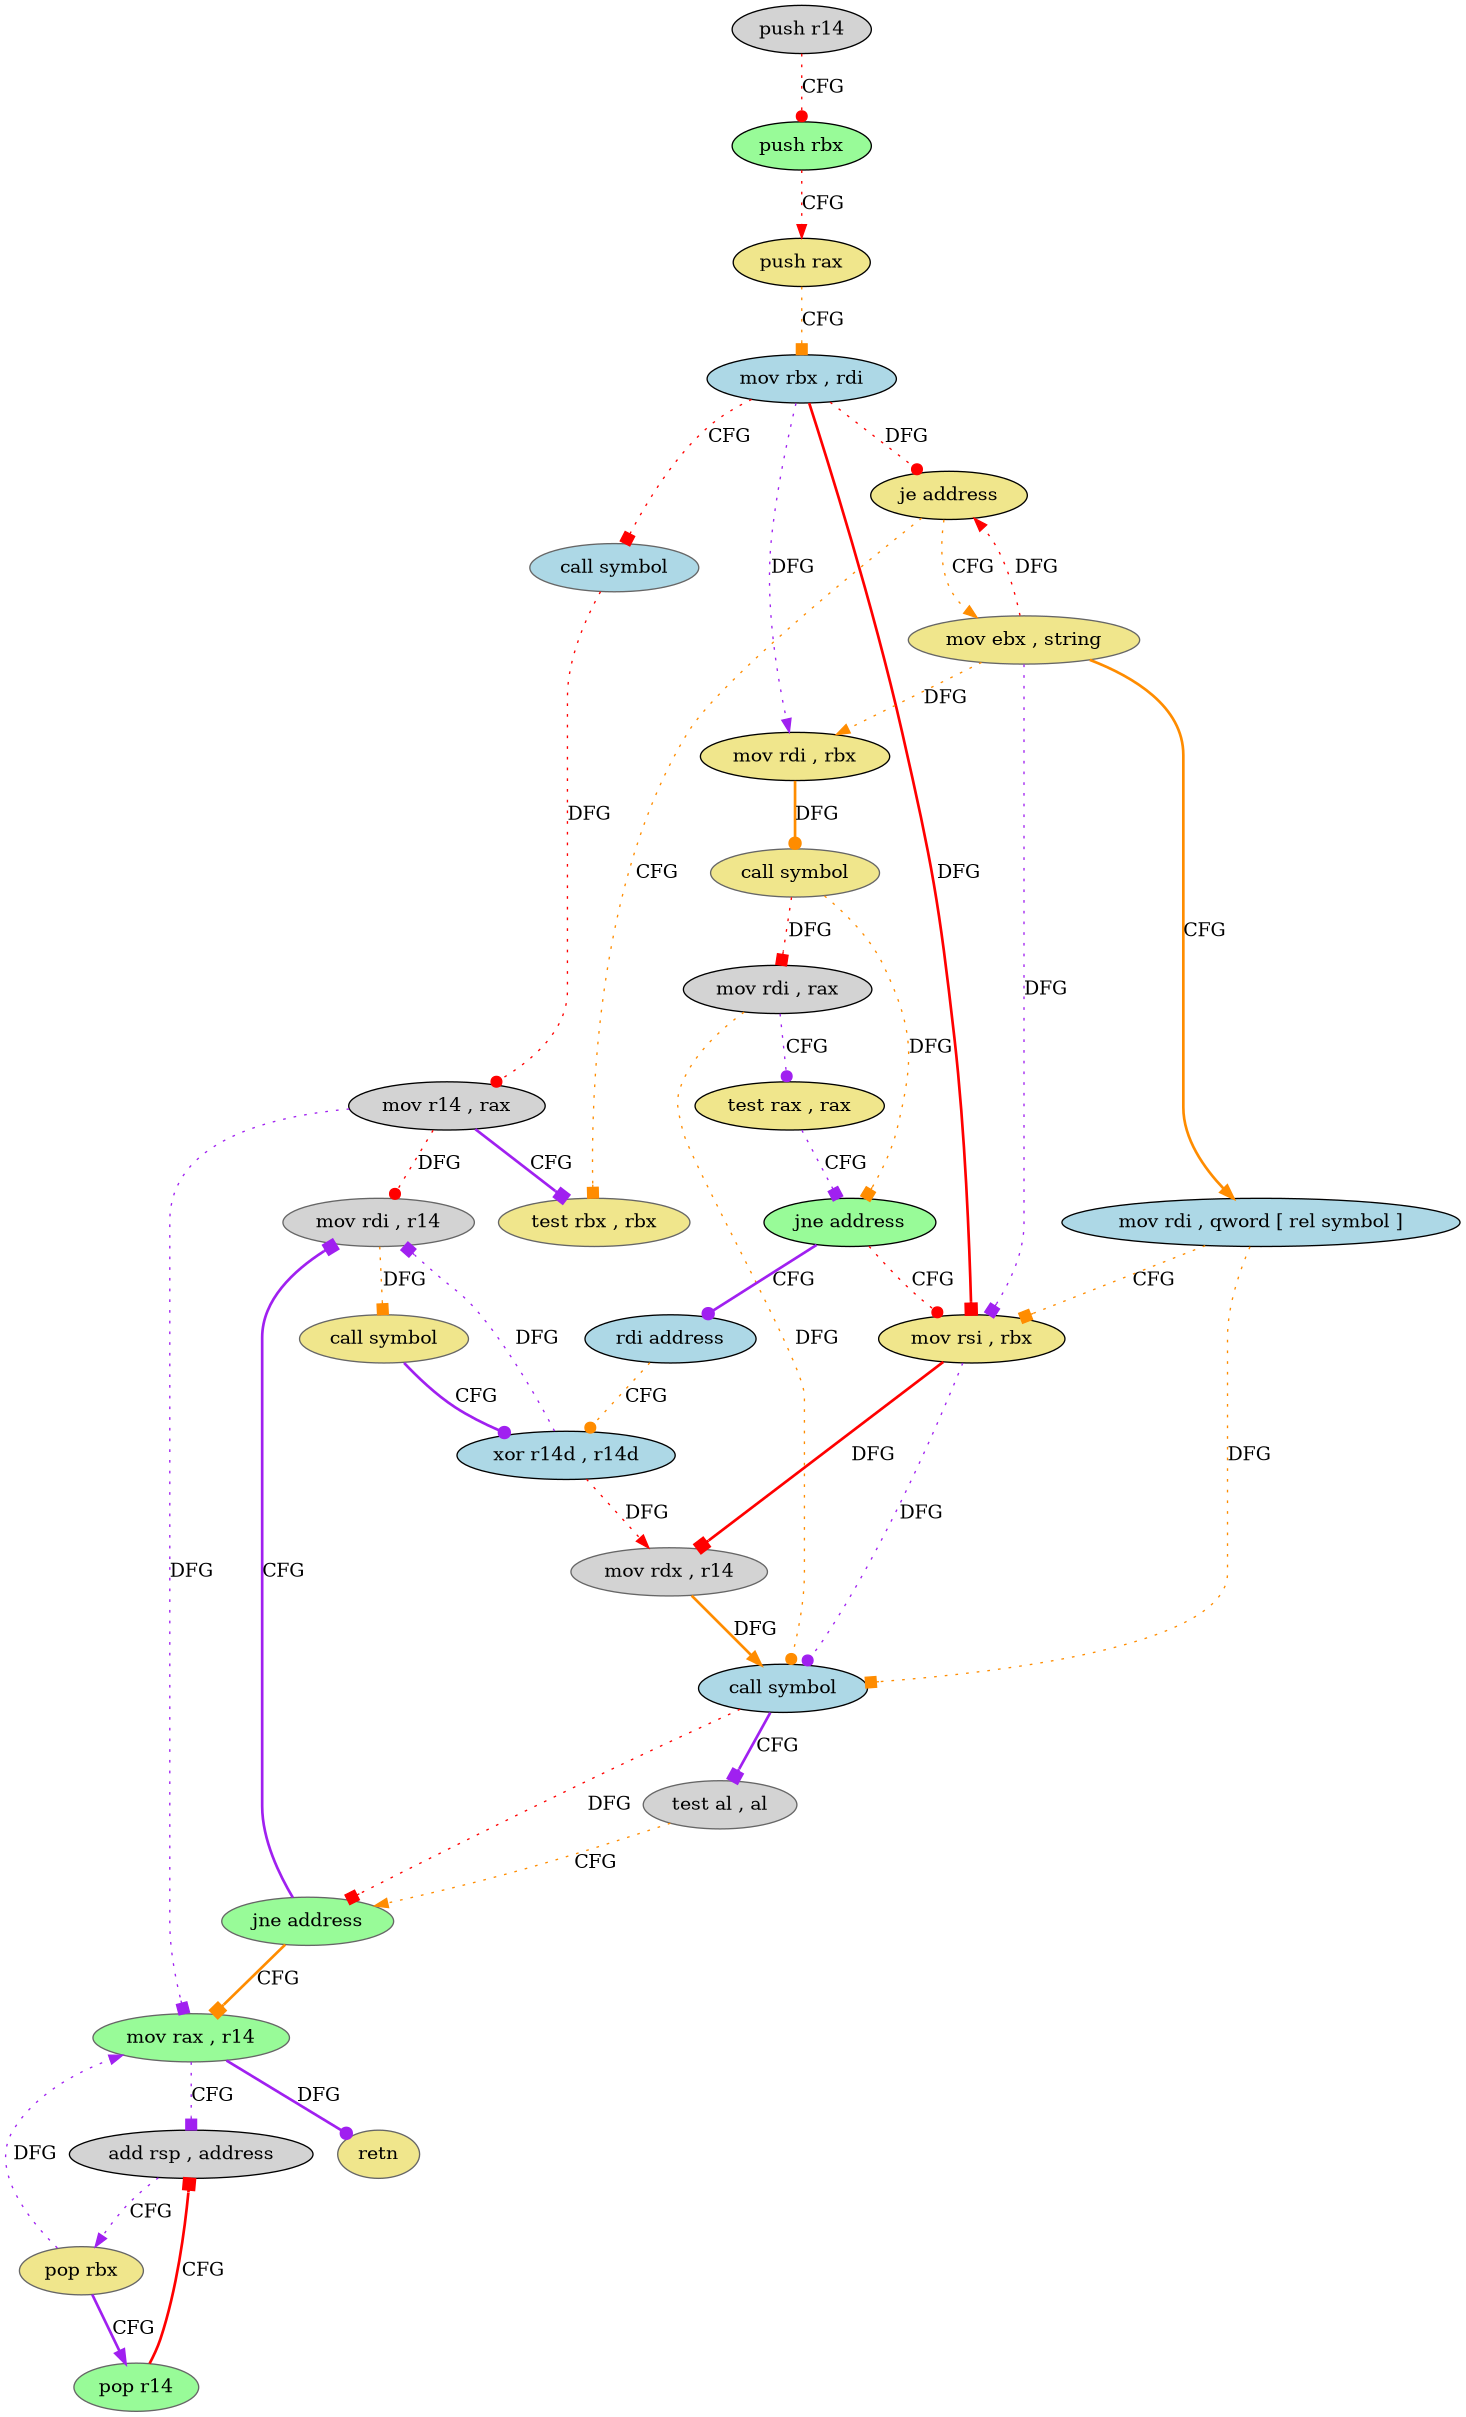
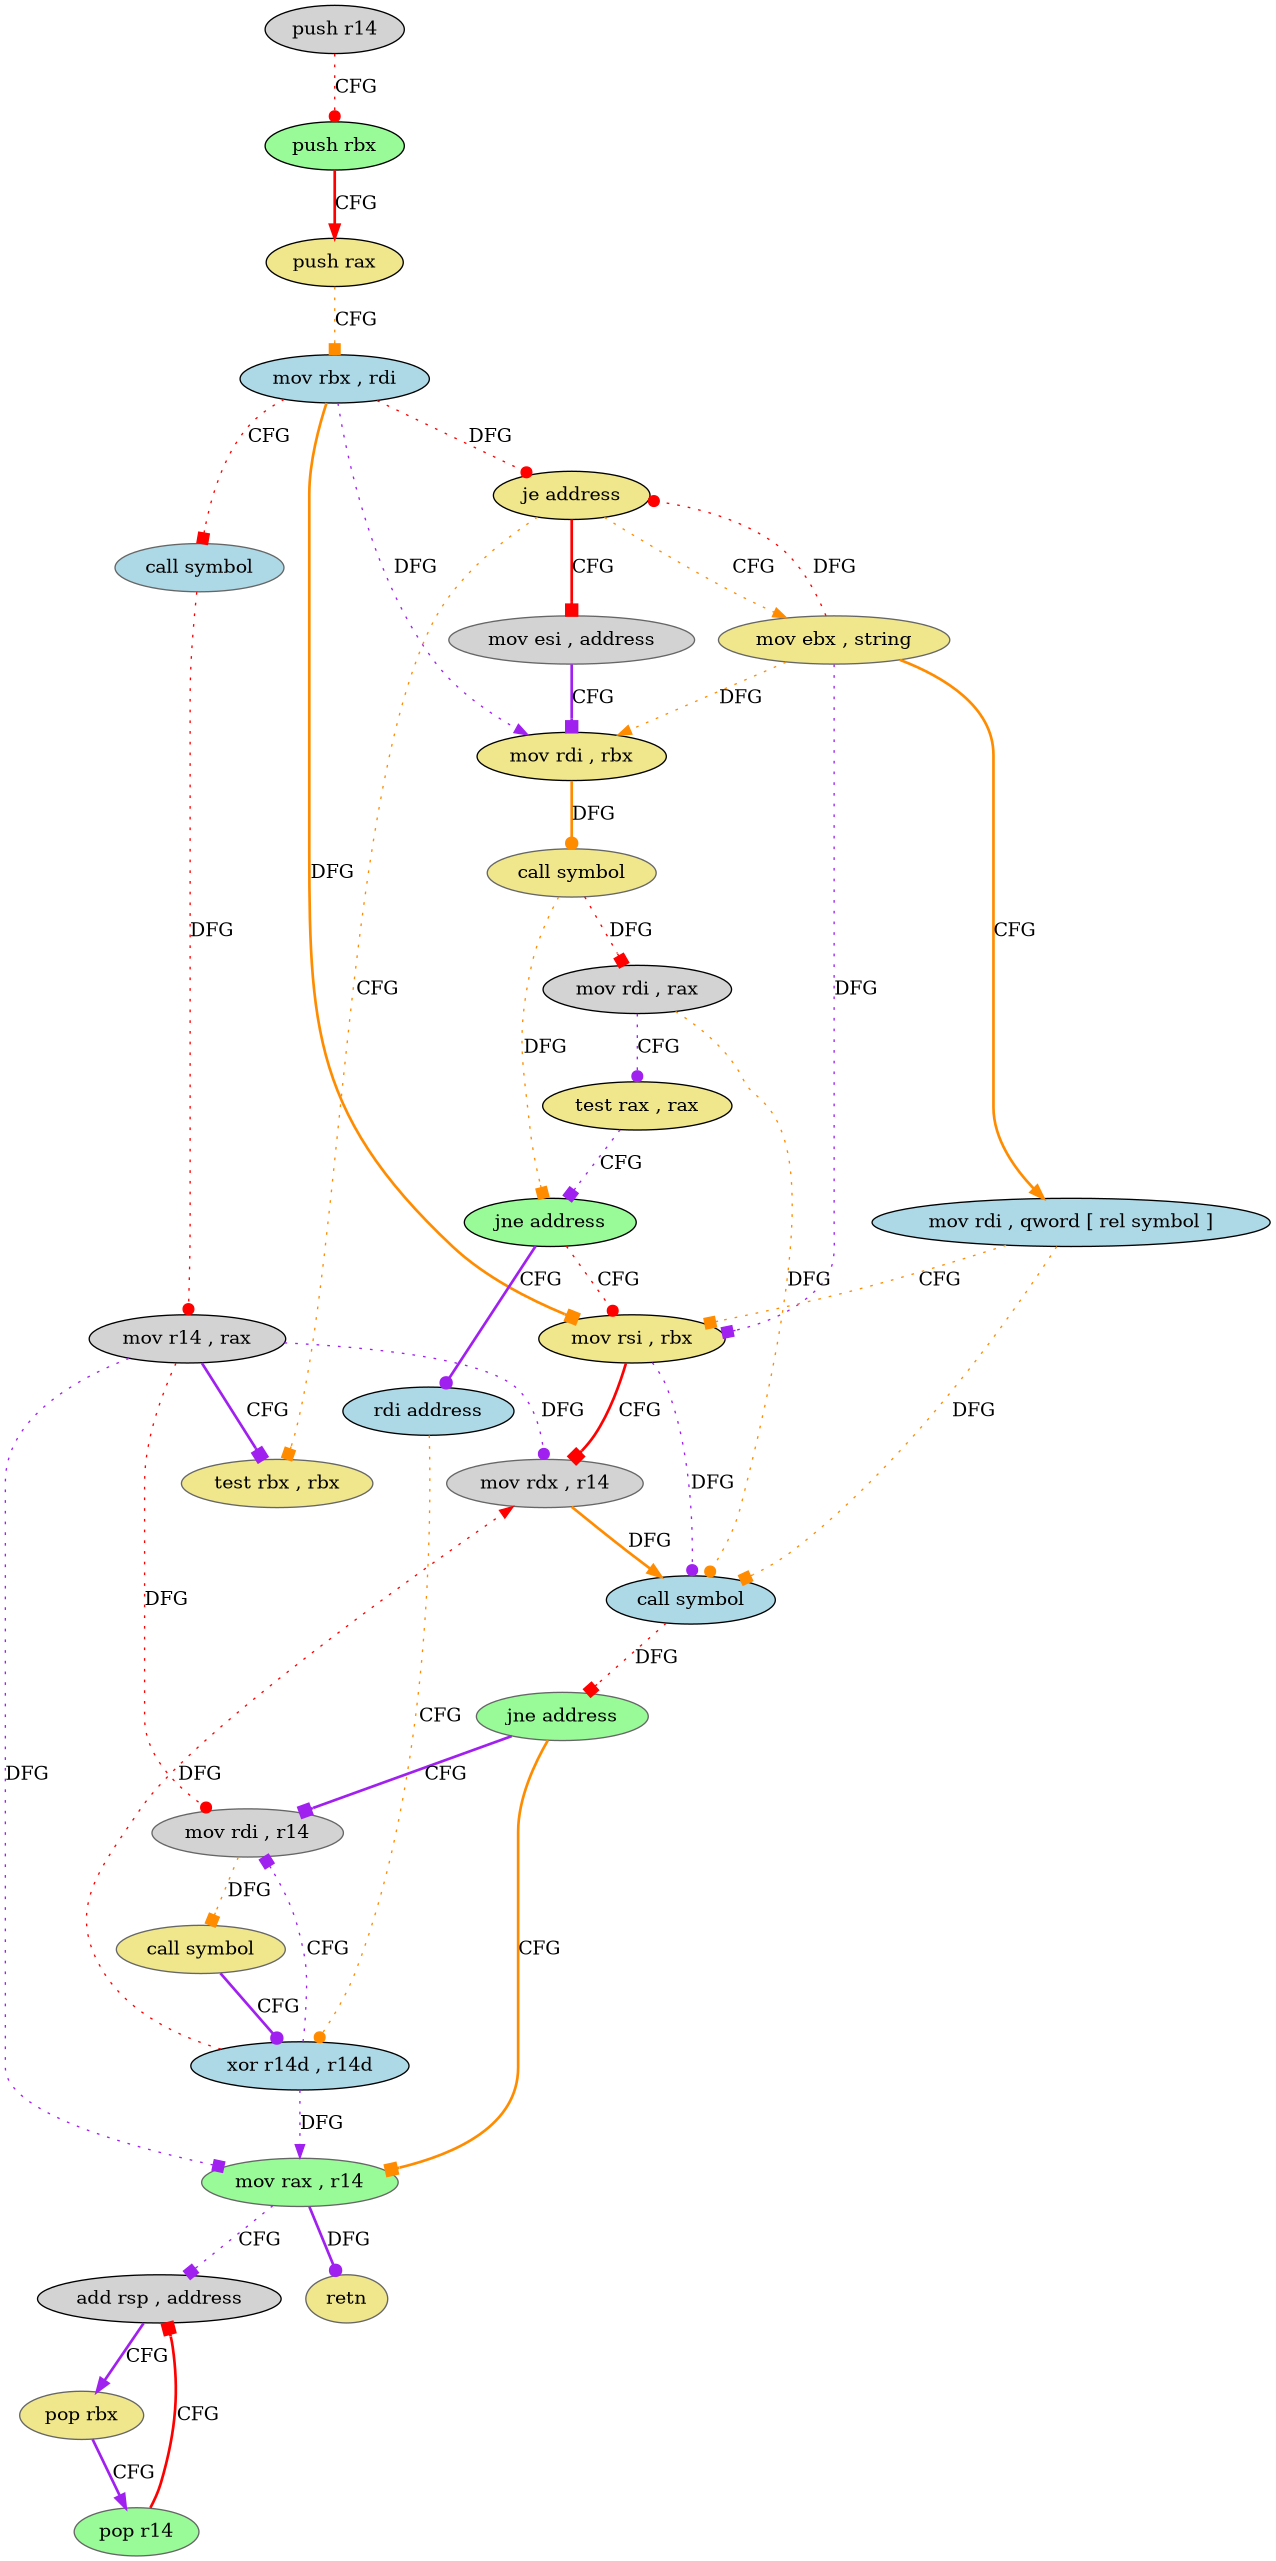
  digraph {
    node [color=black fillcolor=khaki style=filled]
    edge [arrowhead=box color=purple style=dotted]
    n1 [fillcolor=lightgrey label="push r14"]
    n2 [fillcolor=palegreen label="push rbx"]
    n3 [label="push rax"]
    n4 [fillcolor=lightblue label="mov rbx , rdi"]
    n5 [color=gray40 fillcolor=lightblue label="call symbol"]
    n6 [label="je address"]
    n7 [label="mov rsi , rbx"]
    n8 [label="mov rdi , rbx"]
    n9 [fillcolor=lightgrey label="mov r14 , rax"]
    n10 [color=gray40 label="test rbx , rbx"]
    n11 [color=gray40 label="mov ebx , string"]
+   n12 [color=gray40 fillcolor=lightgrey label="mov esi , address"]
    n13 [color=gray40 fillcolor=lightgrey label="mov rdx , r14"]
    n14 [fillcolor=lightblue label="call symbol"]
    n15 [color=gray40 label="call symbol"]
    n16 [color=gray40 fillcolor=palegreen label="mov rax , r14"]
    n17 [color=gray40 fillcolor=lightgrey label="mov rdi , r14"]
    n18 [fillcolor=lightgrey label="add rsp , address"]
    n19 [color=gray40 label=retn]
    n20 [color=gray40 label="call symbol"]
    n21 [fillcolor=lightblue label="mov rdi , qword [ rel symbol ]"]
-   n22 [color=gray40 fillcolor=lightgrey label="test al , al"]
    n23 [color=gray40 fillcolor=palegreen label="jne address"]
    n24 [fillcolor=lightgrey label="mov rdi , rax"]
    n25 [fillcolor=palegreen label="jne address"]
    n26 [label="test rax , rax"]
    n27 [fillcolor=lightblue label="rdi address"]
    n28 [fillcolor=lightblue label="xor r14d , r14d"]
    n29 [color=gray40 label="pop rbx"]
    n30 [color=gray40 fillcolor=palegreen label="pop r14"]
    n1 -> n2 [arrowhead=dot color=red label=CFG]
-   n2 -> n3 [arrowhead=normal color=red label=CFG]
+   n2 -> n3 [arrowhead=normal color=red label=CFG style=bold]
    n3 -> n4 [color=darkorange label=CFG]
    n4 -> n5 [color=red label=CFG]
    n4 -> n6 [arrowhead=dot color=red label=DFG]
-   n4 -> n7 [color=red label=DFG style=bold]
+   n4 -> n7 [color=darkorange label=DFG style=bold]
    n4 -> n8 [arrowhead=normal label=DFG]
    n5 -> n9 [arrowhead=dot color=red label=DFG]
    n6 -> n10 [color=darkorange label=CFG]
    n6 -> n11 [arrowhead=normal color=darkorange label=CFG]
-   n7 -> n13 [color=red label=DFG style=bold]
+   n6 -> n12 [color=red label=CFG style=bold]
+   n7 -> n13 [color=red label=CFG style=bold]
    n7 -> n14 [arrowhead=dot label=DFG]
    n8 -> n15 [arrowhead=dot color=darkorange label=DFG style=bold]
    n9 -> n10 [label=CFG style=bold]
+   n9 -> n13 [arrowhead=dot label=DFG]
    n9 -> n16 [label=DFG]
    n9 -> n17 [arrowhead=dot color=red label=DFG]
-   n11 -> n6 [arrowhead=normal color=red label=DFG]
+   n11 -> n6 [arrowhead=dot color=red label=DFG]
    n11 -> n7 [label=DFG]
    n11 -> n8 [arrowhead=normal color=darkorange label=DFG]
    n11 -> n21 [arrowhead=normal color=darkorange label=CFG style=bold]
+   n12 -> n8 [label=CFG style=bold]
    n13 -> n14 [arrowhead=normal color=darkorange label=DFG style=bold]
-   n14 -> n22 [label=CFG style=bold]
    n14 -> n23 [color=red label=DFG]
    n15 -> n24 [color=red label=DFG]
    n15 -> n25 [color=darkorange label=DFG]
    n16 -> n18 [label=CFG]
    n16 -> n19 [arrowhead=dot label=DFG style=bold]
    n17 -> n20 [color=darkorange label=DFG]
-   n18 -> n29 [arrowhead=normal label=CFG]
+   n18 -> n29 [arrowhead=normal label=CFG style=bold]
    n20 -> n28 [arrowhead=dot label=CFG style=bold]
    n21 -> n7 [color=darkorange label=CFG]
    n21 -> n14 [color=darkorange label=DFG]
-   n22 -> n23 [arrowhead=normal color=darkorange label=CFG]
    n23 -> n16 [color=darkorange label=CFG style=bold]
    n23 -> n17 [label=CFG style=bold]
    n24 -> n14 [arrowhead=dot color=darkorange label=DFG]
    n24 -> n26 [arrowhead=dot label=CFG]
    n25 -> n7 [arrowhead=dot color=red label=CFG]
    n25 -> n27 [arrowhead=dot label=CFG style=bold]
    n26 -> n25 [label=CFG]
    n27 -> n28 [arrowhead=dot color=darkorange label=CFG]
    n28 -> n13 [arrowhead=normal color=red label=DFG]
-   n29 -> n16 [arrowhead=normal label=DFG]
-   n28 -> n17 [label=DFG]
+   n28 -> n16 [arrowhead=normal label=DFG]
+   n28 -> n17 [label=CFG]
    n29 -> n30 [arrowhead=normal label=CFG style=bold]
    n30 -> n18 [color=red label=CFG style=bold]
  }
